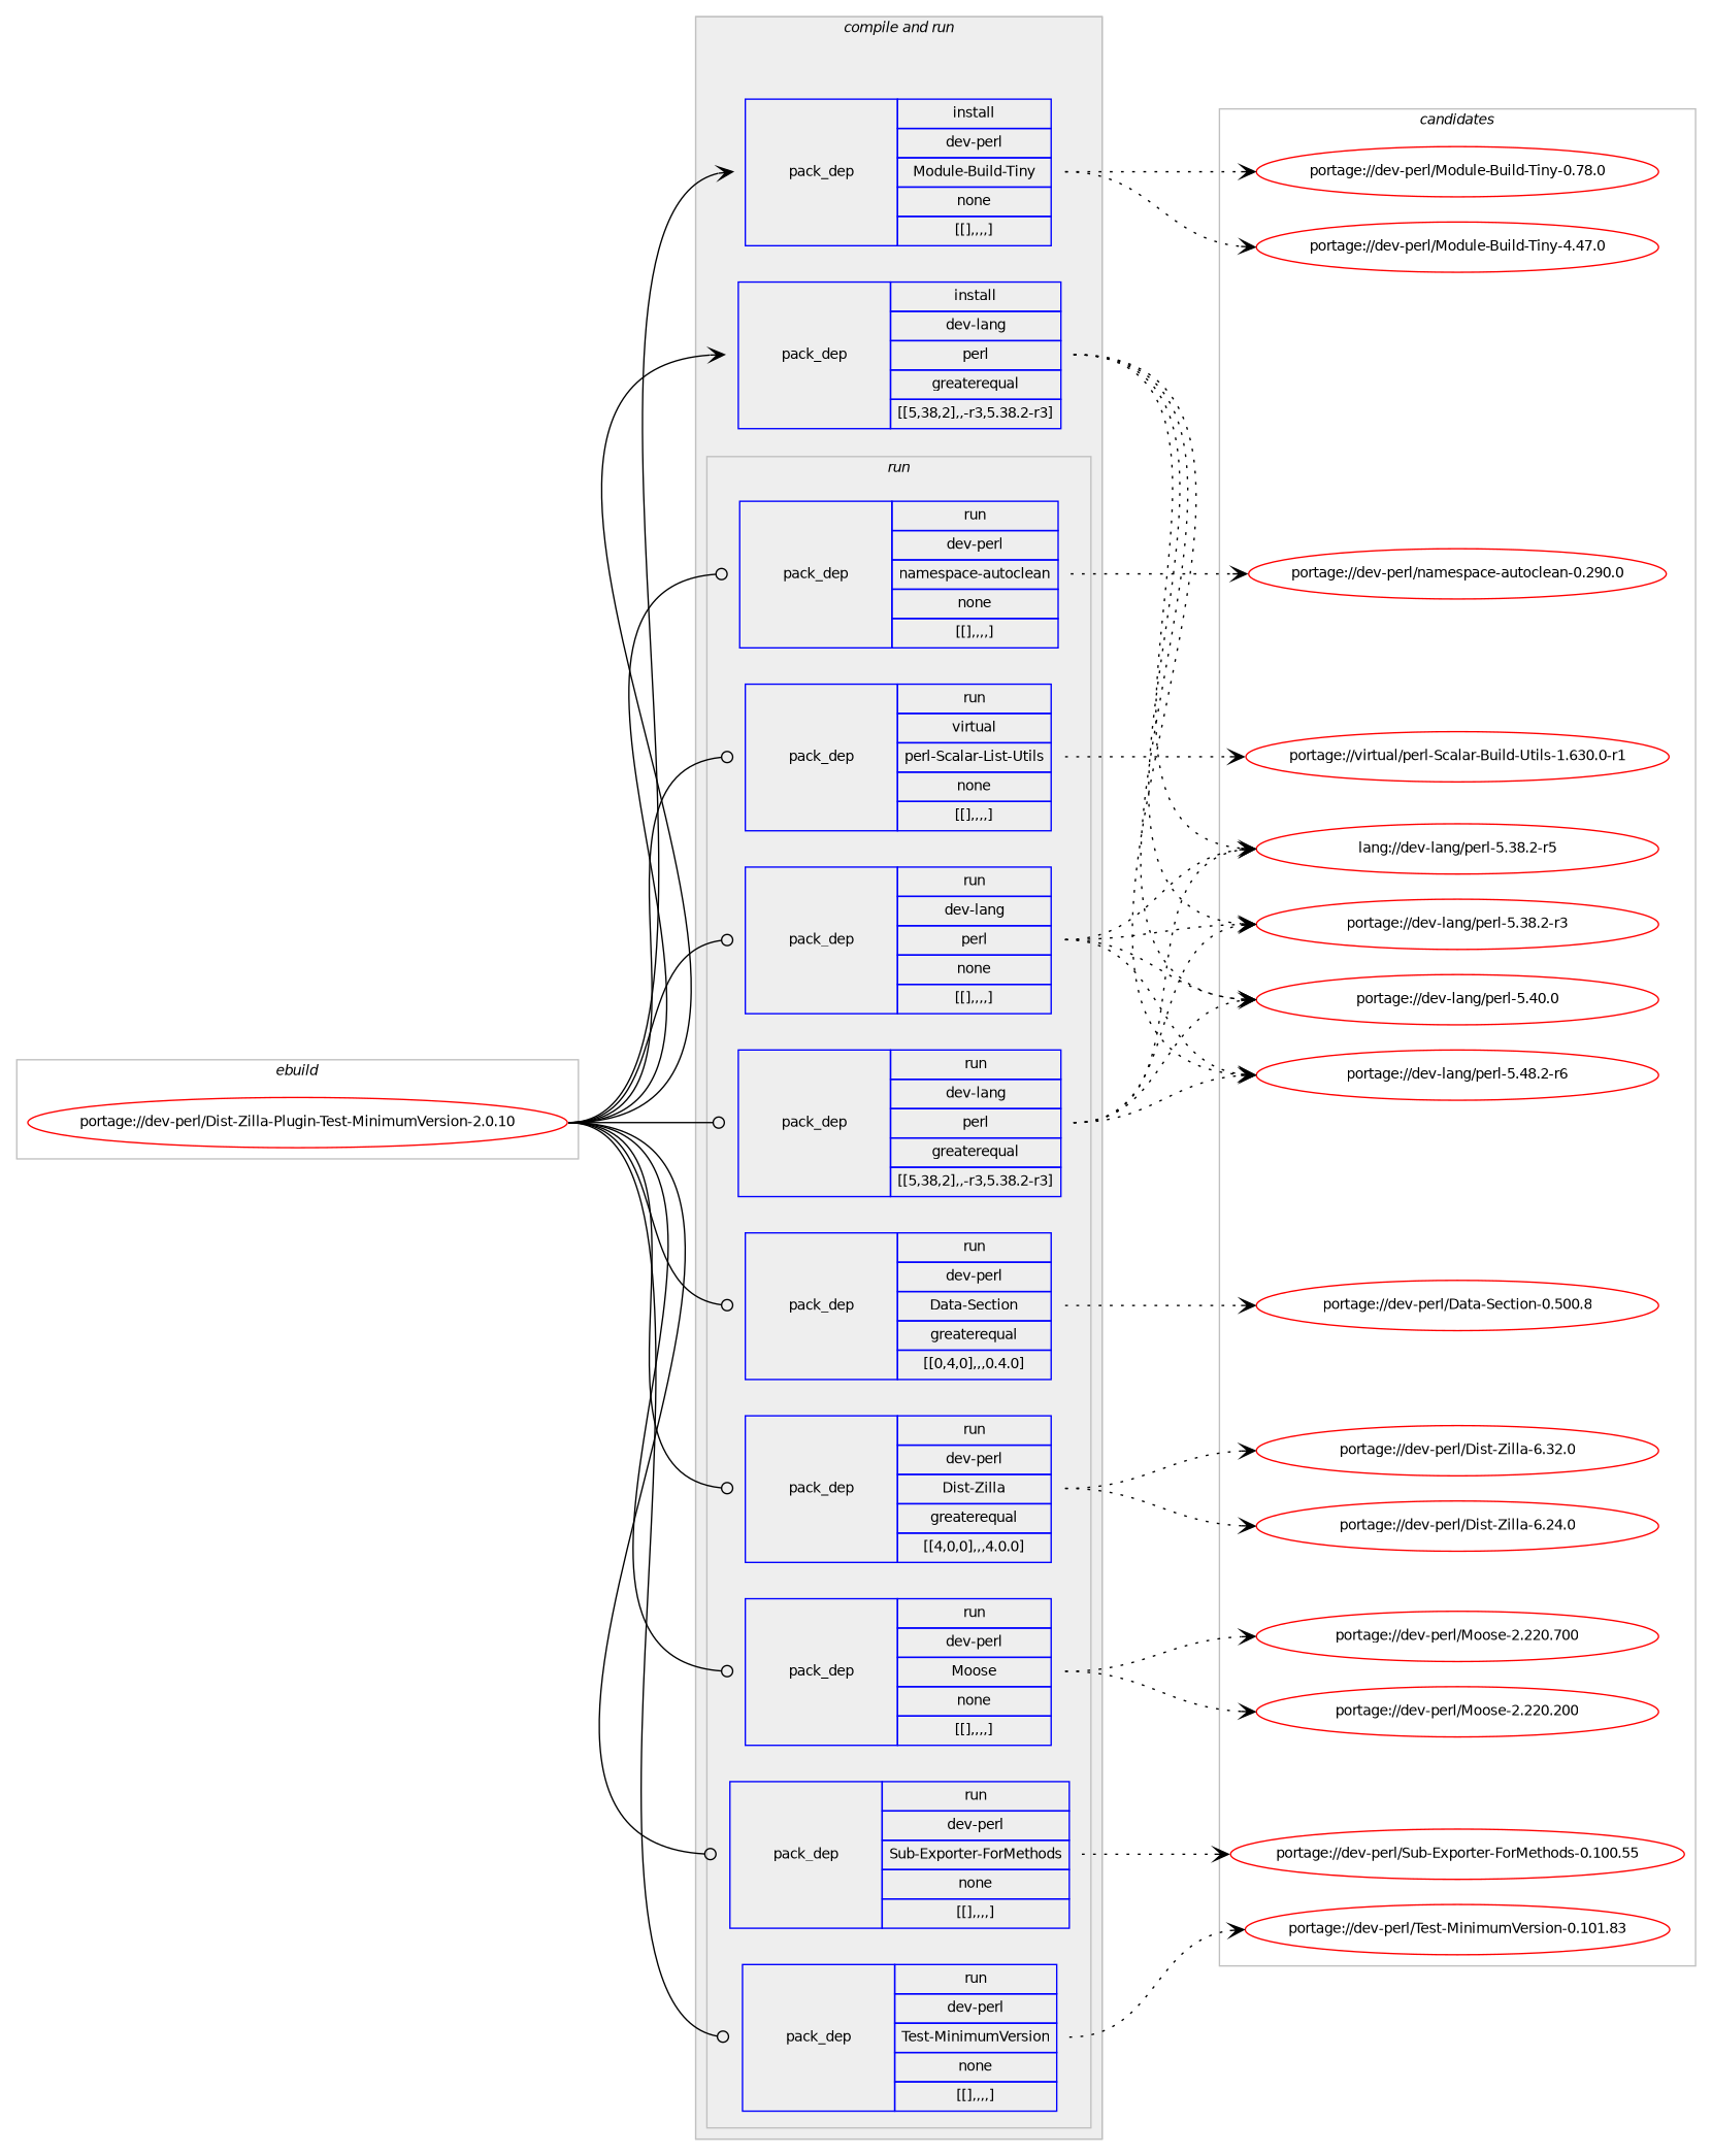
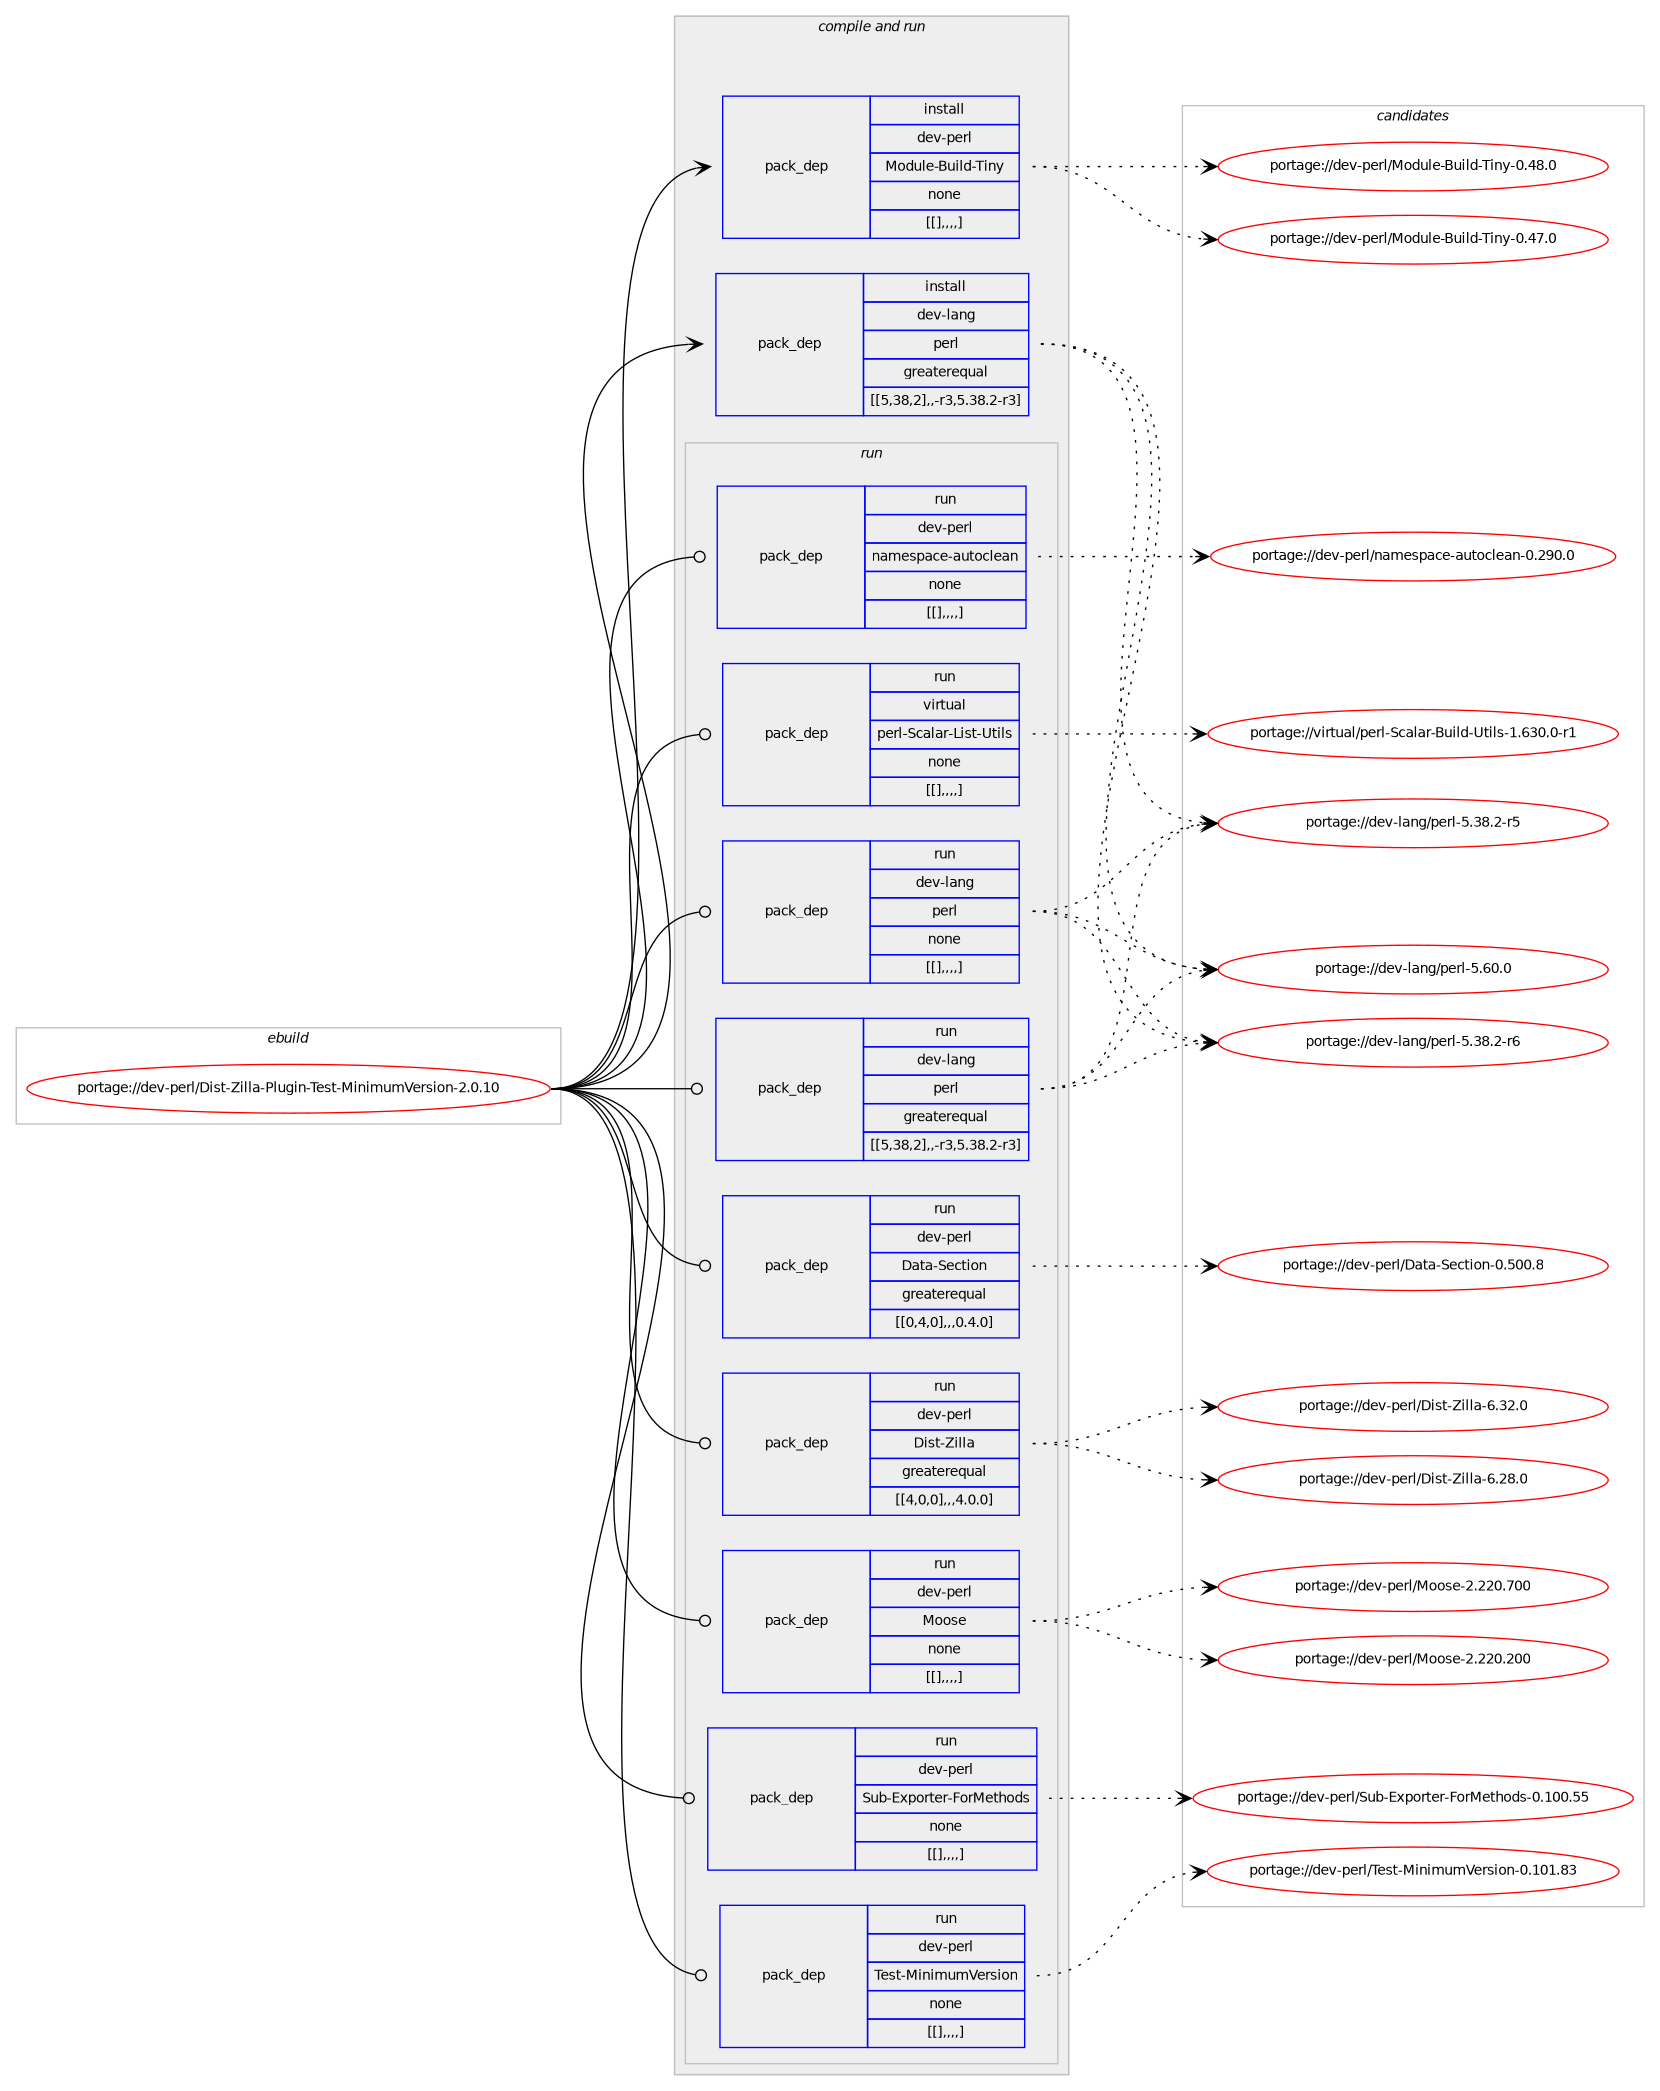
  digraph {
    compound=true
    concentrate=true
    fontname=Helvetica
    fontsize=10
    newrank=true
    rankdir=LR
    ranksep=1.5
    node [color=red fontname=Helvetica fontsize=10]
    edge [arrowhead=vee headport=w style=dotted tailport=e weight=100]
    n1 [label="portage://dev-perl/Dist-Zilla-Plugin-Test-MinimumVersion-2.0.10" width=4]
    n2 [color=blue label=<<TABLE BORDER="0" CELLBORDER="1" CELLSPACING="0" CELLPADDING="4" WIDTH="220"><TR><TD ROWSPAN="6" CELLPADDING="30">pack_dep</TD></TR><TR><TD WIDTH="110">install</TD></TR><TR><TD>dev-lang</TD></TR><TR><TD>perl</TD></TR><TR><TD>greaterequal</TD></TR><TR><TD>[[5,38,2],,-r3,5.38.2-r3]</TD></TR></TABLE>> shape=none]
    n3 [color=blue label=<<TABLE BORDER="0" CELLBORDER="1" CELLSPACING="0" CELLPADDING="4" WIDTH="220"><TR><TD ROWSPAN="6" CELLPADDING="30">pack_dep</TD></TR><TR><TD WIDTH="110">install</TD></TR><TR><TD>dev-perl</TD></TR><TR><TD>Module-Build-Tiny</TD></TR><TR><TD>none</TD></TR><TR><TD>[[],,,,]</TD></TR></TABLE>> shape=none]
    n4 [color=blue label=<<TABLE BORDER="0" CELLBORDER="1" CELLSPACING="0" CELLPADDING="4" WIDTH="220"><TR><TD ROWSPAN="6" CELLPADDING="30">pack_dep</TD></TR><TR><TD WIDTH="110">run</TD></TR><TR><TD>dev-lang</TD></TR><TR><TD>perl</TD></TR><TR><TD>greaterequal</TD></TR><TR><TD>[[5,38,2],,-r3,5.38.2-r3]</TD></TR></TABLE>> shape=none]
    n5 [color=blue label=<<TABLE BORDER="0" CELLBORDER="1" CELLSPACING="0" CELLPADDING="4" WIDTH="220"><TR><TD ROWSPAN="6" CELLPADDING="30">pack_dep</TD></TR><TR><TD WIDTH="110">run</TD></TR><TR><TD>dev-lang</TD></TR><TR><TD>perl</TD></TR><TR><TD>none</TD></TR><TR><TD>[[],,,,]</TD></TR></TABLE>> shape=none]
    n6 [color=blue label=<<TABLE BORDER="0" CELLBORDER="1" CELLSPACING="0" CELLPADDING="4" WIDTH="220"><TR><TD ROWSPAN="6" CELLPADDING="30">pack_dep</TD></TR><TR><TD WIDTH="110">run</TD></TR><TR><TD>dev-perl</TD></TR><TR><TD>Data-Section</TD></TR><TR><TD>greaterequal</TD></TR><TR><TD>[[0,4,0],,,0.4.0]</TD></TR></TABLE>> shape=none]
    n7 [color=blue label=<<TABLE BORDER="0" CELLBORDER="1" CELLSPACING="0" CELLPADDING="4" WIDTH="220"><TR><TD ROWSPAN="6" CELLPADDING="30">pack_dep</TD></TR><TR><TD WIDTH="110">run</TD></TR><TR><TD>dev-perl</TD></TR><TR><TD>Dist-Zilla</TD></TR><TR><TD>greaterequal</TD></TR><TR><TD>[[4,0,0],,,4.0.0]</TD></TR></TABLE>> shape=none]
    n8 [color=blue label=<<TABLE BORDER="0" CELLBORDER="1" CELLSPACING="0" CELLPADDING="4" WIDTH="220"><TR><TD ROWSPAN="6" CELLPADDING="30">pack_dep</TD></TR><TR><TD WIDTH="110">run</TD></TR><TR><TD>dev-perl</TD></TR><TR><TD>Moose</TD></TR><TR><TD>none</TD></TR><TR><TD>[[],,,,]</TD></TR></TABLE>> shape=none]
    n9 [color=blue label=<<TABLE BORDER="0" CELLBORDER="1" CELLSPACING="0" CELLPADDING="4" WIDTH="220"><TR><TD ROWSPAN="6" CELLPADDING="30">pack_dep</TD></TR><TR><TD WIDTH="110">run</TD></TR><TR><TD>dev-perl</TD></TR><TR><TD>Sub-Exporter-ForMethods</TD></TR><TR><TD>none</TD></TR><TR><TD>[[],,,,]</TD></TR></TABLE>> shape=none]
    n10 [color=blue label=<<TABLE BORDER="0" CELLBORDER="1" CELLSPACING="0" CELLPADDING="4" WIDTH="220"><TR><TD ROWSPAN="6" CELLPADDING="30">pack_dep</TD></TR><TR><TD WIDTH="110">run</TD></TR><TR><TD>dev-perl</TD></TR><TR><TD>Test-MinimumVersion</TD></TR><TR><TD>none</TD></TR><TR><TD>[[],,,,]</TD></TR></TABLE>> shape=none]
    n11 [color=blue label=<<TABLE BORDER="0" CELLBORDER="1" CELLSPACING="0" CELLPADDING="4" WIDTH="220"><TR><TD ROWSPAN="6" CELLPADDING="30">pack_dep</TD></TR><TR><TD WIDTH="110">run</TD></TR><TR><TD>dev-perl</TD></TR><TR><TD>namespace-autoclean</TD></TR><TR><TD>none</TD></TR><TR><TD>[[],,,,]</TD></TR></TABLE>> shape=none]
    n12 [color=blue label=<<TABLE BORDER="0" CELLBORDER="1" CELLSPACING="0" CELLPADDING="4" WIDTH="220"><TR><TD ROWSPAN="6" CELLPADDING="30">pack_dep</TD></TR><TR><TD WIDTH="110">run</TD></TR><TR><TD>virtual</TD></TR><TR><TD>perl-Scalar-List-Utils</TD></TR><TR><TD>none</TD></TR><TR><TD>[[],,,,]</TD></TR></TABLE>> shape=none]
-   n13 [label="portage://dev-lang/perl-5.40.0" width=4]
-   n14 [label="portage://dev-lang/perl-5.48.2-r6" width=4]
-   n15 [label="lang://dev-lang/perl-5.38.2-r5" width=4]
-   n16 [label="portage://dev-lang/perl-5.38.2-r3" width=4]
-   n17 [label="portage://dev-perl/Module-Build-Tiny-0.78.0" width=4]
-   n18 [label="portage://dev-perl/Module-Build-Tiny-4.47.0" width=4]
+   n13 [label="portage://dev-lang/perl-5.60.0" width=4]
+   n14 [label="portage://dev-lang/perl-5.38.2-r6" width=4]
+   n15 [label="portage://dev-lang/perl-5.38.2-r5" width=4]
+   n17 [label="portage://dev-perl/Module-Build-Tiny-0.48.0" width=4]
+   n18 [label="portage://dev-perl/Module-Build-Tiny-0.47.0" width=4]
    n19 [label="portage://dev-perl/Data-Section-0.500.8" width=4]
    n20 [label="portage://dev-perl/Dist-Zilla-6.32.0" width=4]
-   n21 [label="portage://dev-perl/Dist-Zilla-6.24.0" width=4]
+   n21 [label="portage://dev-perl/Dist-Zilla-6.28.0" width=4]
    n22 [label="portage://dev-perl/Moose-2.220.700" width=4]
    n23 [label="portage://dev-perl/Moose-2.220.200" width=4]
    n24 [label="portage://dev-perl/Sub-Exporter-ForMethods-0.100.55" width=4]
    n25 [label="portage://dev-perl/Test-MinimumVersion-0.101.83" width=4]
    n26 [label="portage://dev-perl/namespace-autoclean-0.290.0" width=4]
    n27 [label="portage://virtual/perl-Scalar-Build-Utils-1.630.0-r1" width=4]
    subgraph cluster_1 {
      color=gray
      label=<<i>ebuild</i>>
      n1
    }
    subgraph cluster_2 {
      color=gray
      label=<<i>dependencies</i>>
      subgraph cluster_3 {
        color=gray
        fillcolor="#eeeeee"
        label=<<i>compile</i>>
        style=filled
        subgraph sub_4 {
          color=gray
          fillcolor="#eeeeee"
          label=<<i>compile</i>>
          style=filled
          n2
        }
        subgraph sub_5 {
          color=gray
          fillcolor="#eeeeee"
          label=<<i>compile</i>>
          style=filled
          n3
        }
      }
      subgraph cluster_6 {
        color=gray
        fillcolor="#eeeeee"
        label=<<i>compile and run</i>>
        style=filled
      }
      subgraph cluster_7 {
        color=gray
        fillcolor="#eeeeee"
        label=<<i>run</i>>
        style=filled
        subgraph sub_8 {
          color=gray
          fillcolor="#eeeeee"
          label=<<i>run</i>>
          style=filled
          n4
        }
        subgraph sub_9 {
          color=gray
          fillcolor="#eeeeee"
          label=<<i>run</i>>
          style=filled
          n5
        }
        subgraph sub_10 {
          color=gray
          fillcolor="#eeeeee"
          label=<<i>run</i>>
          style=filled
          n6
        }
        subgraph sub_11 {
          color=gray
          fillcolor="#eeeeee"
          label=<<i>run</i>>
          style=filled
          n7
        }
        subgraph sub_12 {
          color=gray
          fillcolor="#eeeeee"
          label=<<i>run</i>>
          style=filled
          n8
        }
        subgraph sub_13 {
          color=gray
          fillcolor="#eeeeee"
          label=<<i>run</i>>
          style=filled
          n9
        }
        subgraph sub_14 {
          color=gray
          fillcolor="#eeeeee"
          label=<<i>run</i>>
          style=filled
          n10
        }
        subgraph sub_15 {
          color=gray
          fillcolor="#eeeeee"
          label=<<i>run</i>>
          style=filled
          n11
        }
        subgraph sub_16 {
          color=gray
          fillcolor="#eeeeee"
          label=<<i>run</i>>
          style=filled
          n12
        }
      }
    }
    subgraph cluster_17 {
      color=gray
      label=<<i>candidates</i>>
      rank=same
      subgraph sub_18 {
        color=black
        label=<<i>candidates</i>>
        nodesep=1
        rank=same
        n13
        n14
        n15
-       n16
      }
      subgraph sub_19 {
        color=black
        label=<<i>candidates</i>>
        nodesep=1
        rank=same
        n17
        n18
      }
      subgraph sub_20 {
        color=black
        label=<<i>candidates</i>>
        nodesep=1
        rank=same
        n13
        n14
        n15
-       n16
      }
      subgraph sub_21 {
        color=black
        label=<<i>candidates</i>>
        nodesep=1
        rank=same
        n13
        n14
        n15
-       n16
      }
      subgraph sub_22 {
        color=black
        label=<<i>candidates</i>>
        nodesep=1
        rank=same
        n19
      }
      subgraph sub_23 {
        color=black
        label=<<i>candidates</i>>
        nodesep=1
        rank=same
        n20
        n21
      }
      subgraph sub_24 {
        color=black
        label=<<i>candidates</i>>
        nodesep=1
        rank=same
        n22
        n23
      }
      subgraph sub_25 {
        color=black
        label=<<i>candidates</i>>
        nodesep=1
        rank=same
        n24
      }
      subgraph sub_26 {
        color=black
        label=<<i>candidates</i>>
        nodesep=1
        rank=same
        n25
      }
      subgraph sub_27 {
        color=black
        label=<<i>candidates</i>>
        nodesep=1
        rank=same
        n26
      }
      subgraph sub_28 {
        color=black
        label=<<i>candidates</i>>
        nodesep=1
        rank=same
        n27
      }
    }
    n1 -> n2 [style=solid weight=20]
    n1 -> n3 [style=solid weight=20]
    n1 -> n4 [arrowhead=odot style=solid weight=20]
    n1 -> n5 [arrowhead=odot style=solid weight=20]
    n1 -> n6 [arrowhead=odot style=solid weight=20]
    n1 -> n7 [arrowhead=odot style=solid weight=20]
    n1 -> n8 [arrowhead=odot style=solid weight=20]
    n1 -> n9 [arrowhead=odot style=solid weight=20]
    n1 -> n10 [arrowhead=odot style=solid weight=20]
    n1 -> n11 [arrowhead=odot style=solid weight=20]
    n1 -> n12 [arrowhead=odot style=solid weight=20]
    n2 -> n13
    n2 -> n14
    n2 -> n15
-   n2 -> n16
    n3 -> n17
    n3 -> n18
    n4 -> n13
    n4 -> n14
    n4 -> n15
-   n4 -> n16
    n5 -> n13
    n5 -> n14
    n5 -> n15
-   n5 -> n16
    n6 -> n19
    n7 -> n20
    n7 -> n21
    n8 -> n22
    n8 -> n23
    n9 -> n24
    n10 -> n25
    n11 -> n26
    n12 -> n27
  }
